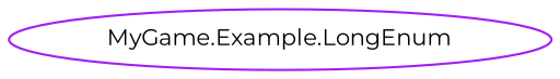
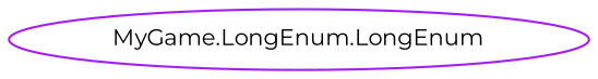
  digraph {
    rankdir=TB
    fontname=Montserrat
-   n1 [color=purple fillcolor=white fontname=Montserrat fontsize=10 height=0.2 label="MyGame.Example.LongEnum" shape=ellipse style=filled width=0.4]
+   n1 [color=purple fillcolor=white fontname=Montserrat fontsize=10 height=0.2 label="MyGame.LongEnum.LongEnum" shape=ellipse style=filled width=0.4]
  }
